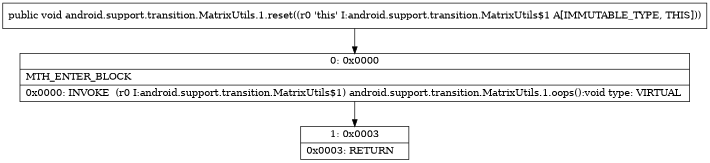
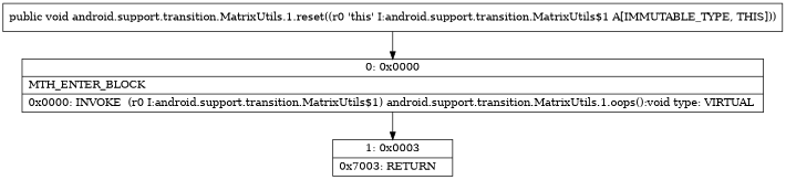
  digraph {
    node [shape=record]
    n1 [label="{0\:\ 0x0000|MTH_ENTER_BLOCK\l|0x0000: INVOKE  (r0 I:android.support.transition.MatrixUtils$1) android.support.transition.MatrixUtils.1.oops():void type: VIRTUAL \l}"]
-   n2 [label="{1\:\ 0x0003|0x0003: RETURN   \l}"]
+   n2 [label="{1\:\ 0x0003|0x7003: RETURN   \l}"]
    n3 [label="{public void android.support.transition.MatrixUtils.1.reset((r0 'this' I:android.support.transition.MatrixUtils$1 A[IMMUTABLE_TYPE, THIS])) }"]
    n1 -> n2
    n3 -> n1
  }
